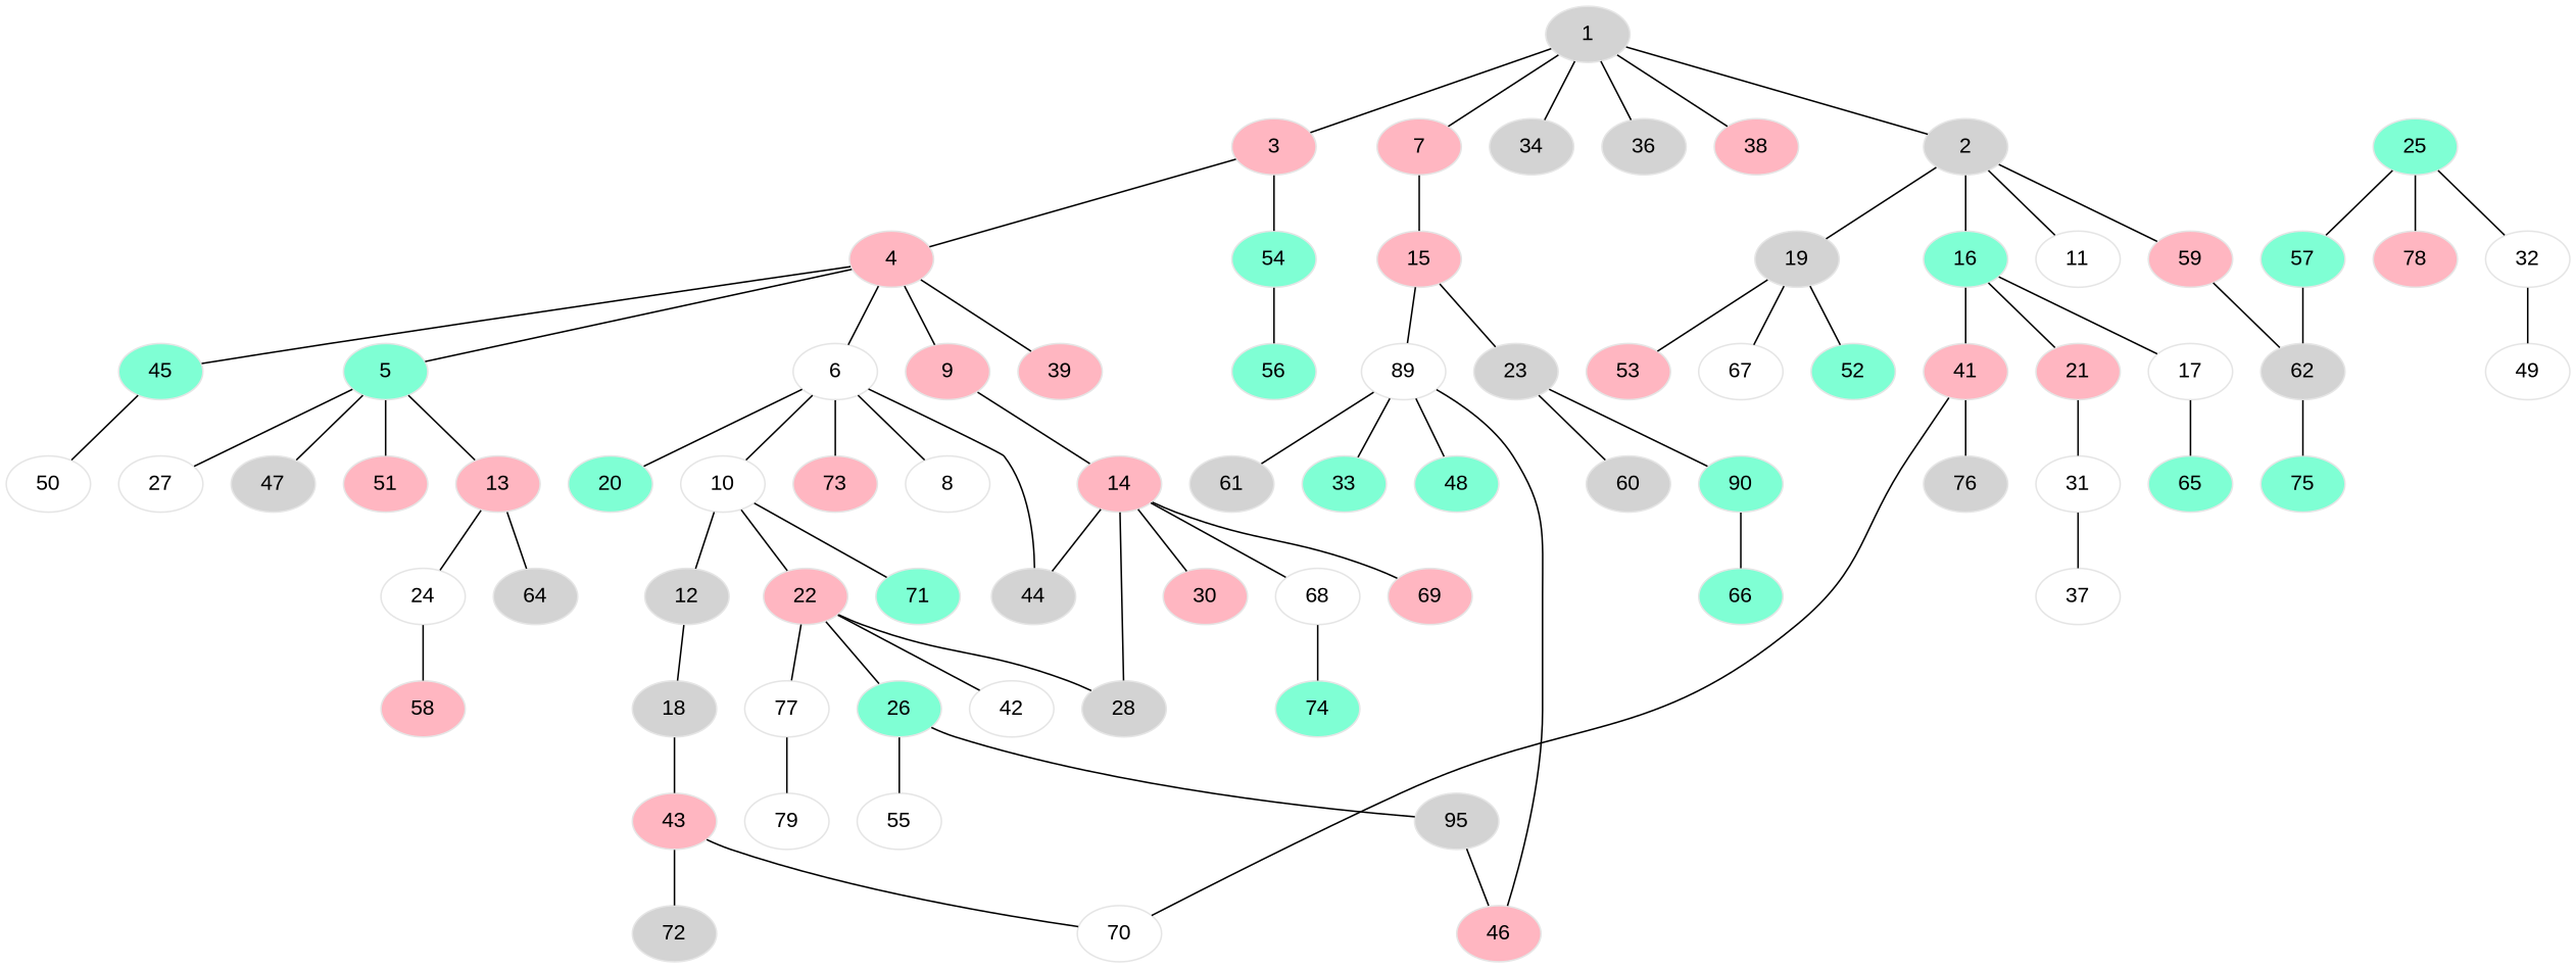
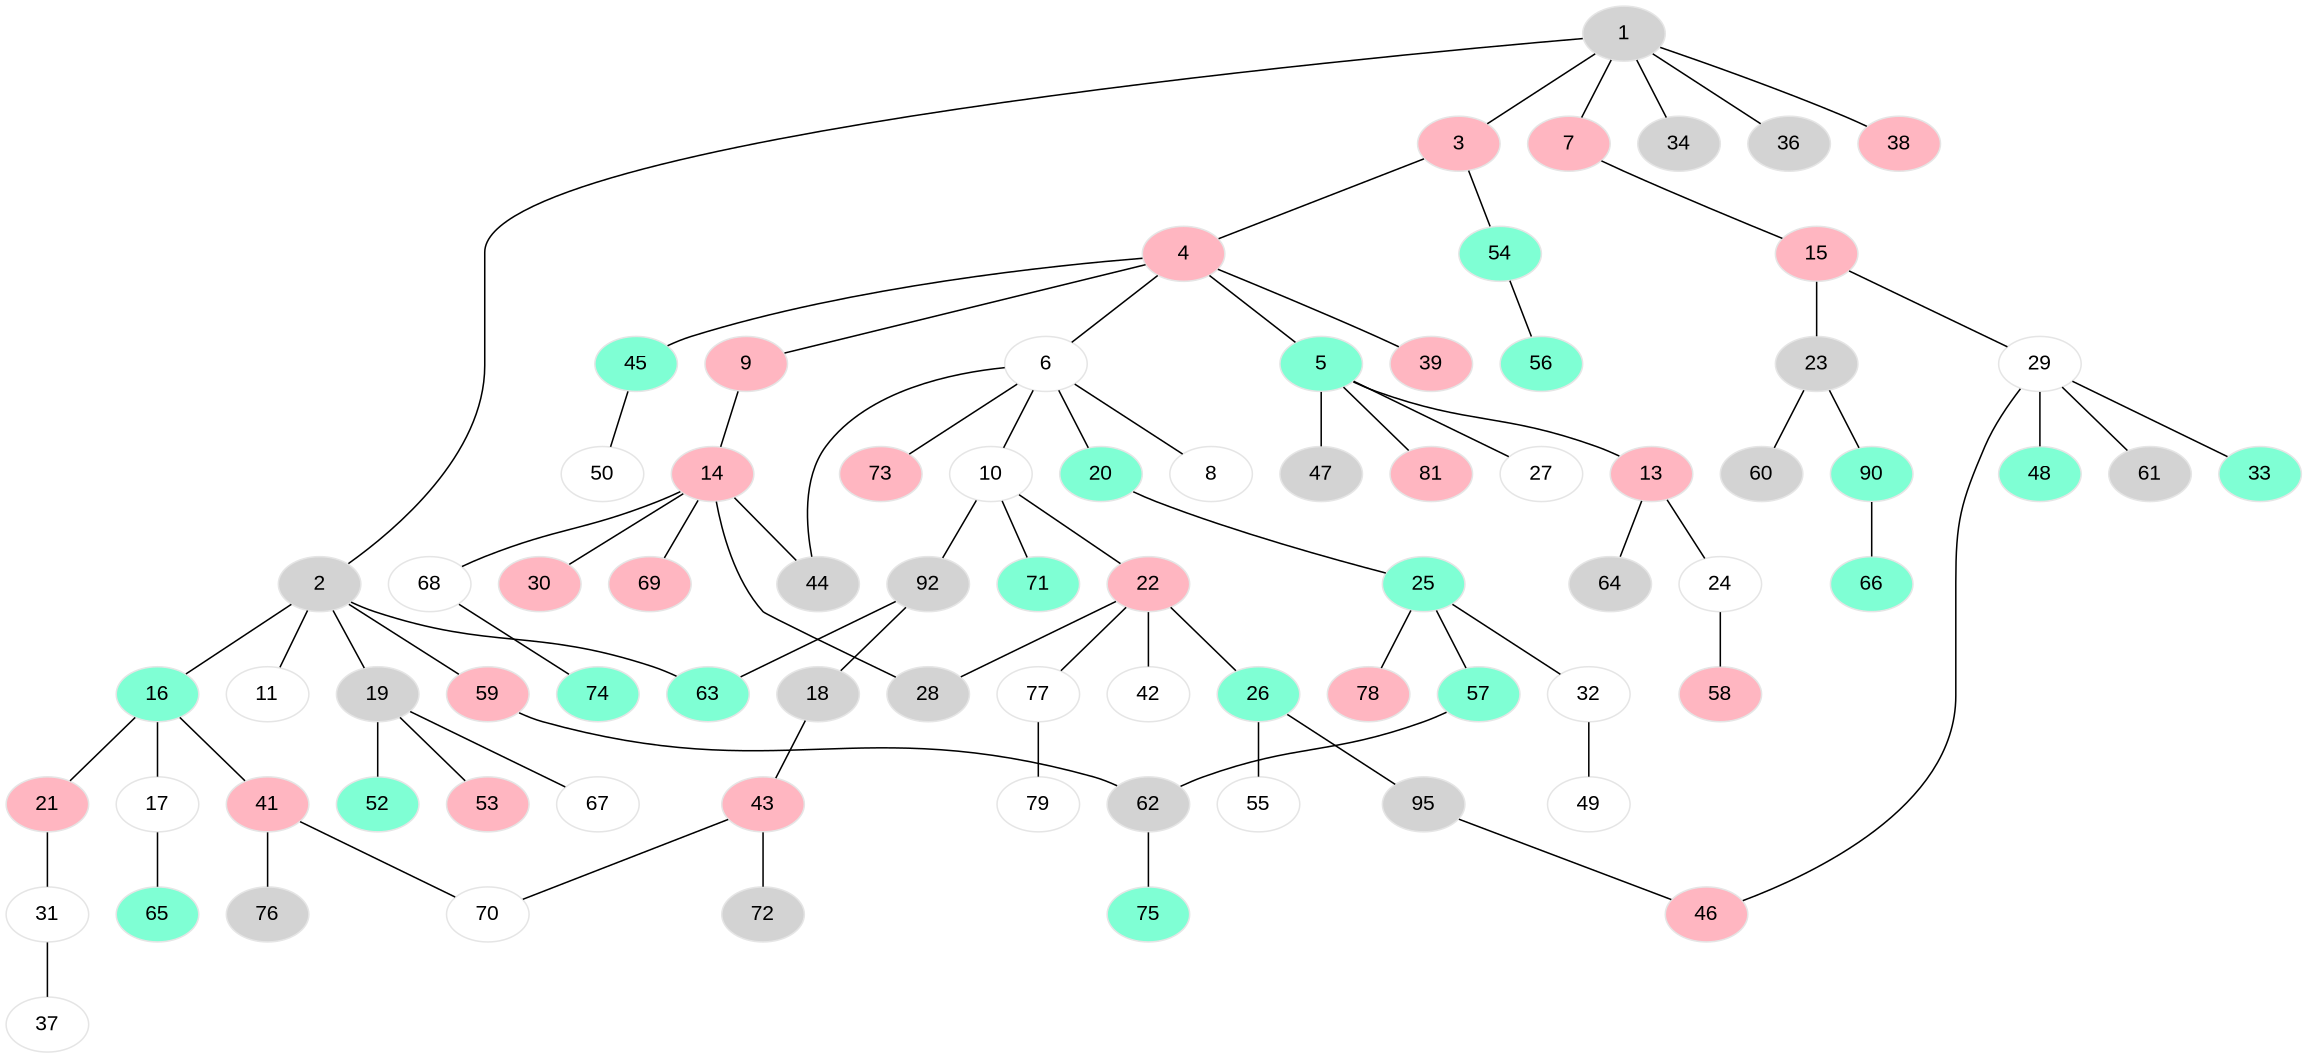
  graph {
    fontname="Liberation Sans"
    node [color=gray90 fillcolor=lightpink fontname="Liberation Sans" style=filled]
    edge [fontname="Liberation Sans"]
    1 [fillcolor=lightgrey]
    2 [fillcolor=lightgrey]
    3
    7
    34 [fillcolor=lightgrey]
    36 [fillcolor=lightgrey]
    38
    11 [fillcolor=white]
    16 [fillcolor=aquamarine]
    19 [fillcolor=lightgrey]
    59
+   63 [fillcolor=aquamarine]
    4
    54 [fillcolor=aquamarine]
    5 [fillcolor=aquamarine]
    6 [fillcolor=white]
    9
    39
    45 [fillcolor=aquamarine]
    15
    17 [fillcolor=white]
    21
    41
    52 [fillcolor=aquamarine]
    53
    67 [fillcolor=white]
    62 [fillcolor=lightgrey]
    56 [fillcolor=aquamarine]
    13
    27 [fillcolor=white]
    47 [fillcolor=lightgrey]
-   51
+   51 [label=81]
    8 [fillcolor=white]
    10 [fillcolor=white]
    20 [fillcolor=aquamarine]
    44 [fillcolor=lightgrey]
    73
    14
    50 [fillcolor=white]
    24 [fillcolor=white]
    64 [fillcolor=lightgrey]
-   12 [fillcolor=lightgrey]
+   12 [fillcolor=lightgrey label=92]
    22
    71 [fillcolor=aquamarine]
    25 [fillcolor=aquamarine]
    23 [fillcolor=lightgrey]
-   29 [fillcolor=white label=89]
+   29 [fillcolor=white]
    28 [fillcolor=lightgrey]
    30
    68 [fillcolor=white]
    69
    18 [fillcolor=lightgrey]
    26 [fillcolor=aquamarine]
    42 [fillcolor=white]
    77 [fillcolor=white]
    43
    58
    74 [fillcolor=aquamarine]
    n59 [fillcolor=aquamarine label=90]
    60 [fillcolor=lightgrey]
    33 [fillcolor=aquamarine]
    46
    48 [fillcolor=aquamarine]
    61 [fillcolor=lightgrey]
    65 [fillcolor=aquamarine]
    31 [fillcolor=white]
    70 [fillcolor=white]
    76 [fillcolor=lightgrey]
    72 [fillcolor=lightgrey]
    32 [fillcolor=white]
    57 [fillcolor=aquamarine]
    78
    37 [fillcolor=white]
    n74 [fillcolor=lightgrey label=95]
    55 [fillcolor=white]
    79 [fillcolor=white]
    66 [fillcolor=aquamarine]
    49 [fillcolor=white]
    75 [fillcolor=aquamarine]
    1 -- 2
    1 -- 3
    1 -- 7
    1 -- 34
    1 -- 36
    1 -- 38
    2 -- 11
    2 -- 16
    2 -- 19
    2 -- 59
+   2 -- 63
    3 -- 4
    3 -- 54
    7 -- 15
    16 -- 17
    16 -- 21
    16 -- 41
    19 -- 52
    19 -- 53
    19 -- 67
    59 -- 62
    4 -- 5
    4 -- 6
    4 -- 9
    4 -- 39
    4 -- 45
    54 -- 56
    5 -- 13
    5 -- 27
    5 -- 47
    5 -- 51
    6 -- 8
    6 -- 10
    6 -- 20
    6 -- 44
    6 -- 73
    9 -- 14
    45 -- 50
    15 -- 23
    15 -- 29
    17 -- 65
    21 -- 31
    41 -- 70
    41 -- 76
    62 -- 75
    13 -- 24
    13 -- 64
    10 -- 12
    10 -- 22
    10 -- 71
+   20 -- 25
    14 -- 44
    14 -- 28
    14 -- 30
    14 -- 68
    14 -- 69
    24 -- 58
+   12 -- 63
    12 -- 18
    22 -- 28
    22 -- 26
    22 -- 42
    22 -- 77
    25 -- 32
    25 -- 57
    25 -- 78
    23 -- n59
    23 -- 60
    29 -- 33
    29 -- 46
    29 -- 48
    29 -- 61
    68 -- 74
    18 -- 43
    26 -- n74
    26 -- 55
    77 -- 79
    43 -- 70
    43 -- 72
    n59 -- 66
    31 -- 37
    32 -- 49
    57 -- 62
    n74 -- 46
  }
